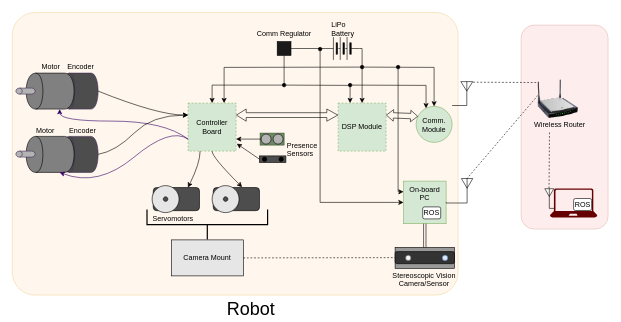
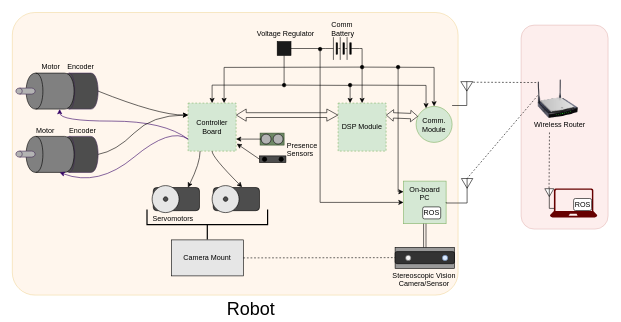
  <mxCell id="0" />
  <mxCell id="1" parent="0" />
  <mxCell id="2" value="" style="rounded=1;whiteSpace=wrap;html=1;fillColor=#f8cecc;opacity=35;strokeColor=#b85450;" parent="1" vertex="1"><mxGeometry x="868" width="145" height="340" as="geometry" y="41" /></mxCell>
  <mxCell id="3" value="" style="rounded=1;whiteSpace=wrap;html=1;fillColor=#ffe6cc;strokeColor=#d79b00;opacity=35;arcSize=8;" parent="1" vertex="1"><mxGeometry x="20" y="20" width="743" height="471" as="geometry" /></mxCell>
  <mxCell id="4" value="" style="shape=cylinder;whiteSpace=wrap;html=1;boundedLbl=1;backgroundOutline=1;rotation=-90;fillColor=#4D4D4D;strokeColor=#432D57;fontColor=#ffffff;" parent="1" vertex="1"><mxGeometry x="103" y="121" width="60" height="60" as="geometry" /></mxCell>
  <mxCell id="5" value="" style="shape=cylinder;whiteSpace=wrap;html=1;boundedLbl=1;backgroundOutline=1;rotation=-90;fillColor=#4D4D4D;strokeColor=#432D57;fontColor=#ffffff;" parent="1" vertex="1"><mxGeometry x="103" y="226.5" width="60" height="60" as="geometry" /></mxCell>
  <mxCell id="6" style="edgeStyle=orthogonalEdgeStyle;rounded=0;orthogonalLoop=1;jettySize=auto;html=1;exitX=0.75;exitY=0;exitDx=0;exitDy=0;strokeColor=#000000;entryX=0.75;entryY=0;entryDx=0;entryDy=0;" parent="1" target="7" edge="1"><mxGeometry relative="1" as="geometry"><mxPoint x="603" y="111" as="sourcePoint" /></mxGeometry></mxCell>
  <mxCell id="7" value="Controller Board" style="whiteSpace=wrap;html=1;aspect=fixed;fillColor=#d5e8d4;strokeColor=#82b366;dashed=1;" parent="1" vertex="1"><mxGeometry x="313" y="171" width="80" height="80" as="geometry" /></mxCell>
  <mxCell id="8" value="" style="shape=cylinder;whiteSpace=wrap;html=1;boundedLbl=1;backgroundOutline=1;rotation=-90;fillColor=#808080;" parent="1" vertex="1"><mxGeometry x="53" y="111" width="60" height="80" as="geometry" /></mxCell>
  <mxCell id="9" value="" style="shape=cylinder;whiteSpace=wrap;html=1;boundedLbl=1;backgroundOutline=1;rotation=-90;fillColor=#808080;" parent="1" vertex="1"><mxGeometry x="53" y="216.5" width="60" height="80" as="geometry" /></mxCell>
  <mxCell id="10" value="" style="shape=cylinder;whiteSpace=wrap;html=1;boundedLbl=1;backgroundOutline=1;rotation=-90;fillColor=#B3B3B3;strokeColor=#432D57;fontColor=#ffffff;" parent="1" vertex="1"><mxGeometry x="37" y="240" width="10" height="32" as="geometry" /></mxCell>
  <mxCell id="11" value="" style="shape=cylinder;whiteSpace=wrap;html=1;boundedLbl=1;backgroundOutline=1;rotation=-90;fillColor=#B3B3B3;strokeColor=#432D57;fontColor=#ffffff;" parent="1" vertex="1"><mxGeometry x="37" y="135" width="10" height="32" as="geometry" /></mxCell>
  <mxCell id="12" value="" style="curved=1;endArrow=classic;html=1;exitX=0;exitY=0.75;exitDx=0;exitDy=0;entryX=0;entryY=0.7;entryDx=0;entryDy=0;strokeColor=#330066;" parent="1" source="7" target="8" edge="1"><mxGeometry width="50" height="50" relative="1" as="geometry"><mxPoint x="293" y="221" as="sourcePoint" /><mxPoint x="213" y="141" as="targetPoint" /><Array as="points"><mxPoint x="273" y="201" /><mxPoint x="99" y="201" /></Array></mxGeometry></mxCell>
  <mxCell id="13" value="" style="curved=1;endArrow=classic;html=1;exitX=0;exitY=0.75;exitDx=0;exitDy=0;entryX=0;entryY=0.7;entryDx=0;entryDy=0;strokeColor=#330066;" parent="1" source="7" target="9" edge="1"><mxGeometry width="50" height="50" relative="1" as="geometry"><mxPoint x="23" y="361" as="sourcePoint" /><mxPoint x="73" y="311" as="targetPoint" /><Array as="points"><mxPoint x="283" y="211" /><mxPoint x="163" y="311" /></Array></mxGeometry></mxCell>
  <mxCell id="14" value="" style="curved=1;endArrow=classic;html=1;exitX=0.5;exitY=1;exitDx=0;exitDy=0;entryX=0;entryY=0.25;entryDx=0;entryDy=0;" parent="1" source="4" target="7" edge="1"><mxGeometry width="50" height="50" relative="1" as="geometry"><mxPoint x="73" y="321" as="sourcePoint" /><mxPoint x="23" y="371" as="targetPoint" /><Array as="points"><mxPoint x="263" y="191" /></Array></mxGeometry></mxCell>
  <mxCell id="15" value="" style="curved=1;endArrow=classic;html=1;exitX=0.5;exitY=1;exitDx=0;exitDy=0;entryX=0;entryY=0.25;entryDx=0;entryDy=0;" parent="1" source="5" target="7" edge="1"><mxGeometry width="50" height="50" relative="1" as="geometry"><mxPoint x="73" y="321" as="sourcePoint" /><mxPoint x="23" y="371" as="targetPoint" /><Array as="points"><mxPoint x="193" y="251" /><mxPoint x="253" y="191" /></Array></mxGeometry></mxCell>
  <mxCell id="16" value="Motor" style="text;html=1;resizable=0;points=[];autosize=1;align=left;verticalAlign=top;spacingTop=-4;" parent="1" vertex="1"><mxGeometry x="67" y="101" width="50" height="20" as="geometry" /></mxCell>
  <mxCell id="17" value="Encoder" style="text;html=1;resizable=0;points=[];autosize=1;align=left;verticalAlign=top;spacingTop=-4;" parent="1" vertex="1"><mxGeometry x="110" y="101" width="60" height="20" as="geometry" /></mxCell>
  <mxCell id="18" value="Motor" style="text;html=1;resizable=0;points=[];autosize=1;align=left;verticalAlign=top;spacingTop=-4;" parent="1" vertex="1"><mxGeometry x="58" y="206.5" width="50" height="20" as="geometry" /></mxCell>
  <mxCell id="19" value="Encoder" style="text;html=1;resizable=0;points=[];autosize=1;align=left;verticalAlign=top;spacingTop=-4;" parent="1" vertex="1"><mxGeometry x="113" y="206.5" width="60" height="20" as="geometry" /></mxCell>
  <mxCell id="20" value="" style="group" parent="1" vertex="1" connectable="0"><mxGeometry x="433" y="221" width="40" height="20" as="geometry" /></mxCell>
  <mxCell id="21" value="" style="rounded=0;whiteSpace=wrap;html=1;fillColor=#6d8764;strokeColor=#3A5431;fontColor=#ffffff;" parent="20" vertex="1"><mxGeometry width="40" height="20" as="geometry" /></mxCell>
  <mxCell id="22" value="" style="ellipse;whiteSpace=wrap;html=1;aspect=fixed;fillColor=#B3B3B3;" parent="20" vertex="1"><mxGeometry x="1.667" y="1.667" width="16.667" height="16.667" as="geometry" /></mxCell>
  <mxCell id="23" value="" style="ellipse;whiteSpace=wrap;html=1;aspect=fixed;fillColor=#B3B3B3;" parent="20" vertex="1"><mxGeometry x="21.667" y="1.667" width="16.667" height="16.667" as="geometry" /></mxCell>
  <mxCell id="24" value="" style="group" parent="1" vertex="1" connectable="0"><mxGeometry x="432" y="259" width="44" height="11" as="geometry" /></mxCell>
  <mxCell id="25" value="" style="rounded=0;whiteSpace=wrap;html=1;fillColor=#4D4D4D;" parent="24" vertex="1"><mxGeometry width="44" height="11" as="geometry" /></mxCell>
  <mxCell id="26" value="" style="ellipse;whiteSpace=wrap;html=1;aspect=fixed;fillColor=#000000;" parent="24" vertex="1"><mxGeometry x="4.767" y="1.833" width="7.333" height="7.333" as="geometry" /></mxCell>
  <mxCell id="27" value="" style="ellipse;whiteSpace=wrap;html=1;aspect=fixed;fillColor=#000000;" parent="24" vertex="1"><mxGeometry x="32.45" y="1.833" width="7.333" height="7.333" as="geometry" /></mxCell>
  <mxCell id="28" value="Presence&lt;br&gt;Sensors" style="text;html=1;resizable=0;points=[];autosize=1;align=left;verticalAlign=top;spacingTop=-4;" parent="1" vertex="1"><mxGeometry x="476" y="232" width="70" height="30" as="geometry" /></mxCell>
  <mxCell id="29" value="" style="endArrow=classic;html=1;strokeColor=#000000;exitX=0;exitY=0.5;exitDx=0;exitDy=0;entryX=1.015;entryY=0.846;entryDx=0;entryDy=0;entryPerimeter=0;" parent="1" source="25" target="7" edge="1"><mxGeometry width="50" height="50" relative="1" as="geometry"><mxPoint x="23" y="371" as="sourcePoint" /><mxPoint x="73" y="321" as="targetPoint" /></mxGeometry></mxCell>
  <mxCell id="30" style="edgeStyle=orthogonalEdgeStyle;rounded=0;orthogonalLoop=1;jettySize=auto;html=1;exitX=0;exitY=0.5;exitDx=0;exitDy=0;entryX=1;entryY=0.75;entryDx=0;entryDy=0;strokeColor=#000000;" parent="1" source="22" target="7" edge="1"><mxGeometry relative="1" as="geometry" /></mxCell>
  <mxCell id="31" value="" style="group" parent="1" vertex="1" connectable="0"><mxGeometry x="253" y="308.5" width="79" height="45" as="geometry" /></mxCell>
  <mxCell id="32" value="" style="rounded=1;whiteSpace=wrap;html=1;fillColor=#4D4D4D;" parent="31" vertex="1"><mxGeometry x="1.927" y="3.214" width="77.073" height="38.571" as="geometry" /></mxCell>
  <mxCell id="33" value="" style="verticalLabelPosition=bottom;verticalAlign=top;html=1;shape=mxgraph.basic.donut;dx=18.67;fillColor=#E6E6E6;" parent="31" vertex="1"><mxGeometry width="44.959" height="45" as="geometry" /></mxCell>
  <mxCell id="34" value="" style="group" parent="1" vertex="1" connectable="0"><mxGeometry x="353" y="308.5" width="79" height="45" as="geometry" /></mxCell>
  <mxCell id="35" value="" style="rounded=1;whiteSpace=wrap;html=1;fillColor=#4D4D4D;" parent="34" vertex="1"><mxGeometry x="1.927" y="3.214" width="77.073" height="38.571" as="geometry" /></mxCell>
  <mxCell id="36" value="" style="verticalLabelPosition=bottom;verticalAlign=top;html=1;shape=mxgraph.basic.donut;dx=18.67;fillColor=#E6E6E6;" parent="34" vertex="1"><mxGeometry width="44.959" height="45" as="geometry" /></mxCell>
  <mxCell id="37" value="" style="curved=1;endArrow=classic;html=1;strokeColor=#000000;exitX=0.25;exitY=1;exitDx=0;exitDy=0;entryX=0.75;entryY=0;entryDx=0;entryDy=0;" parent="1" source="7" target="32" edge="1"><mxGeometry width="50" height="50" relative="1" as="geometry"><mxPoint x="133" y="391" as="sourcePoint" /><mxPoint x="183" y="341" as="targetPoint" /><Array as="points"><mxPoint x="333" y="271" /></Array></mxGeometry></mxCell>
  <mxCell id="38" value="" style="curved=1;endArrow=classic;html=1;strokeColor=#000000;exitX=0.5;exitY=1;exitDx=0;exitDy=0;" parent="1" source="7" edge="1"><mxGeometry width="50" height="50" relative="1" as="geometry"><mxPoint x="23" y="421" as="sourcePoint" /><mxPoint x="403" y="311" as="targetPoint" /><Array as="points"><mxPoint x="353" y="261" /></Array></mxGeometry></mxCell>
  <mxCell id="39" value="Servomotors" style="text;html=1;resizable=0;points=[];autosize=1;align=left;verticalAlign=top;spacingTop=-4;" parent="1" vertex="1"><mxGeometry x="252" y="353.5" width="80" height="20" as="geometry" /></mxCell>
  <mxCell id="40" value="" style="strokeWidth=2;html=1;shape=mxgraph.flowchart.annotation_2;align=left;pointerEvents=1;fillColor=#E6E6E6;rotation=-90;" parent="1" vertex="1"><mxGeometry x="320" y="273" width="50" height="201" as="geometry" /></mxCell>
  <mxCell id="41" value="Camera Mount" style="rounded=0;whiteSpace=wrap;html=1;fillColor=#E6E6E6;" parent="1" vertex="1"><mxGeometry x="285" y="399" width="120" height="60" as="geometry" /></mxCell>
  <mxCell id="42" style="edgeStyle=orthogonalEdgeStyle;rounded=0;orthogonalLoop=1;jettySize=auto;html=1;strokeColor=#000000;entryX=0.25;entryY=0;entryDx=0;entryDy=0;startArrow=oval;startFill=1;" parent="1" target="43" edge="1"><mxGeometry relative="1" as="geometry"><mxPoint x="473" y="141" as="sourcePoint" /></mxGeometry></mxCell>
  <mxCell id="43" value="DSP Module" style="whiteSpace=wrap;html=1;aspect=fixed;fillColor=#d5e8d4;strokeColor=#82b366;dashed=1;" parent="1" vertex="1"><mxGeometry x="563" y="171" width="80" height="80" as="geometry" /></mxCell>
  <mxCell id="44" value="" style="shape=flexArrow;endArrow=classic;startArrow=classic;html=1;strokeColor=#000000;entryX=0;entryY=0.25;entryDx=0;entryDy=0;exitX=1;exitY=0.25;exitDx=0;exitDy=0;width=8;startSize=5.11;startWidth=11.333;endWidth=11.333;endSize=5.777;" parent="1" source="7" target="43" edge="1"><mxGeometry width="50" height="50" relative="1" as="geometry"><mxPoint x="53" y="531" as="sourcePoint" /><mxPoint x="103" y="481" as="targetPoint" /></mxGeometry></mxCell>
  <mxCell id="45" style="edgeStyle=orthogonalEdgeStyle;rounded=0;orthogonalLoop=1;jettySize=auto;html=1;exitX=0.25;exitY=0;exitDx=0;exitDy=0;strokeColor=#000000;entryX=0.25;entryY=0;entryDx=0;entryDy=0;startArrow=oval;startFill=1;" parent="1" target="47" edge="1"><mxGeometry relative="1" as="geometry"><mxPoint x="583" y="141" as="sourcePoint" /></mxGeometry></mxCell>
  <mxCell id="46" style="edgeStyle=orthogonalEdgeStyle;rounded=0;orthogonalLoop=1;jettySize=auto;html=1;exitX=0.5;exitY=0;exitDx=0;exitDy=0;strokeColor=#000000;entryX=0.5;entryY=0;entryDx=0;entryDy=0;startArrow=oval;startFill=1;" parent="1" target="47" edge="1"><mxGeometry relative="1" as="geometry"><mxPoint x="603" y="111" as="sourcePoint" /></mxGeometry></mxCell>
  <mxCell id="47" value="Comm. Module" style="ellipse;whiteSpace=wrap;html=1;aspect=fixed;fillColor=#d5e8d4;strokeColor=#82b366;" parent="1" vertex="1"><mxGeometry x="693" y="176.5" width="60" height="60" as="geometry" /></mxCell>
  <mxCell id="48" value="" style="shape=flexArrow;endArrow=classic;startArrow=classic;html=1;strokeColor=#000000;entryX=0;entryY=0.25;entryDx=0;entryDy=0;exitX=1;exitY=0.25;exitDx=0;exitDy=0;width=8.932;startSize=3.586;endSize=3.586;startWidth=9.334;endWidth=9.334;" parent="1" source="43" target="47" edge="1"><mxGeometry width="50" height="50" relative="1" as="geometry"><mxPoint x="163" y="531" as="sourcePoint" /><mxPoint x="213" y="481" as="targetPoint" /></mxGeometry></mxCell>
  <mxCell id="49" style="edgeStyle=orthogonalEdgeStyle;rounded=0;orthogonalLoop=1;jettySize=auto;html=1;exitX=0.5;exitY=1;exitDx=0;exitDy=0;exitPerimeter=0;entryX=1;entryY=-0.023;entryDx=0;entryDy=0;entryPerimeter=0;endArrow=none;endFill=0;" parent="1" source="50" target="47" edge="1"><mxGeometry relative="1" as="geometry" /></mxCell>
  <mxCell id="50" value="" style="verticalLabelPosition=bottom;shadow=0;dashed=0;align=center;fillColor=#ffffff;html=1;verticalAlign=top;strokeWidth=1;shape=mxgraph.electrical.radio.aerial_-_antenna_2;" parent="1" vertex="1"><mxGeometry x="767.5" y="135" width="20" height="40" as="geometry" /></mxCell>
  <mxCell id="51" style="edgeStyle=orthogonalEdgeStyle;rounded=0;orthogonalLoop=1;jettySize=auto;html=1;exitX=0;exitY=0.5;exitDx=0;exitDy=0;entryX=0.5;entryY=0;entryDx=0;entryDy=0;strokeColor=#000000;" parent="1" source="53" target="43" edge="1"><mxGeometry relative="1" as="geometry"><Array as="points"><mxPoint x="603" y="80" /></Array></mxGeometry></mxCell>
  <mxCell id="52" style="edgeStyle=orthogonalEdgeStyle;rounded=0;orthogonalLoop=1;jettySize=auto;html=1;exitX=1;exitY=0.5;exitDx=0;exitDy=0;entryX=1;entryY=0.5;entryDx=0;entryDy=0;endArrow=none;endFill=0;" edge="1" parent="1" source="53" target="65"><mxGeometry relative="1" as="geometry" /></mxCell>
  <mxCell id="53" value="" style="pointerEvents=1;verticalLabelPosition=bottom;shadow=0;dashed=0;align=center;fillColor=#ffffff;html=1;verticalAlign=top;strokeWidth=1;shape=mxgraph.electrical.miscellaneous.batteryStack;rotation=180;" parent="1" vertex="1"><mxGeometry x="541.5" y="61" width="57" height="38" as="geometry" /></mxCell>
  <mxCell id="54" value="" style="group" parent="1" vertex="1" connectable="0"><mxGeometry x="658" y="411.5" width="99" height="35" as="geometry" /></mxCell>
  <mxCell id="55" value="" style="rounded=0;whiteSpace=wrap;html=1;fillColor=#999999;" parent="54" vertex="1"><mxGeometry width="99" height="35" as="geometry" /></mxCell>
  <mxCell id="56" value="" style="rounded=1;whiteSpace=wrap;html=1;fillColor=#333333;" parent="54" vertex="1"><mxGeometry y="7" width="99" height="20.125" as="geometry" /></mxCell>
  <mxCell id="57" value="" style="ellipse;whiteSpace=wrap;html=1;aspect=fixed;fillColor=#f5f5f5;strokeColor=#666666;fontColor=#333333;" parent="54" vertex="1"><mxGeometry x="17.522" y="13.125" width="8.75" height="8.75" as="geometry" /></mxCell>
  <mxCell id="58" value="" style="ellipse;whiteSpace=wrap;html=1;aspect=fixed;fillColor=#dae8fc;strokeColor=#6c8ebf;" parent="54" vertex="1"><mxGeometry x="78.85" y="13.125" width="8.75" height="8.75" as="geometry" /></mxCell>
  <mxCell id="59" value="" style="endArrow=none;dashed=1;html=1;strokeColor=#000000;entryX=0;entryY=0.5;entryDx=0;entryDy=0;exitX=1;exitY=0.5;exitDx=0;exitDy=0;" parent="1" source="41" target="56" edge="1"><mxGeometry width="50" height="50" relative="1" as="geometry"><mxPoint x="133" y="531" as="sourcePoint" /><mxPoint x="183" y="481" as="targetPoint" /></mxGeometry></mxCell>
  <mxCell id="60" style="edgeStyle=orthogonalEdgeStyle;rounded=0;orthogonalLoop=1;jettySize=auto;html=1;exitX=0;exitY=0.5;exitDx=0;exitDy=0;endArrow=classic;endFill=1;entryX=0;entryY=0.5;entryDx=0;entryDy=0;startArrow=oval;startFill=1;" edge="1" parent="1" target="62"><mxGeometry relative="1" as="geometry"><mxPoint x="533" y="81" as="sourcePoint" /><Array as="points"><mxPoint x="533" y="337" /></Array></mxGeometry></mxCell>
  <mxCell id="61" style="edgeStyle=orthogonalEdgeStyle;rounded=0;orthogonalLoop=1;jettySize=auto;html=1;exitX=0;exitY=0.25;exitDx=0;exitDy=0;startArrow=oval;startFill=1;endArrow=classic;endFill=1;entryX=0;entryY=0.25;entryDx=0;entryDy=0;" edge="1" parent="1" target="62"><mxGeometry relative="1" as="geometry"><mxPoint x="663" y="111" as="sourcePoint" /><Array as="points"><mxPoint x="663" y="319" /></Array></mxGeometry></mxCell>
  <mxCell id="62" value="On-board PC" style="whiteSpace=wrap;html=1;aspect=fixed;fillColor=#d5e8d4;strokeColor=#82b366;verticalAlign=top;" parent="1" vertex="1"><mxGeometry x="672" y="301" width="71" height="71" as="geometry" /></mxCell>
  <mxCell id="63" value="" style="shape=link;html=1;startArrow=oval;startFill=1;strokeColor=#000000;entryX=0.5;entryY=1;entryDx=0;entryDy=0;exitX=0.5;exitY=0;exitDx=0;exitDy=0;" parent="1" source="55" target="62" edge="1"><mxGeometry width="50" height="50" relative="1" as="geometry"><mxPoint x="313" y="531" as="sourcePoint" /><mxPoint x="363" y="481" as="targetPoint" /></mxGeometry></mxCell>
  <mxCell id="64" style="edgeStyle=orthogonalEdgeStyle;rounded=0;orthogonalLoop=1;jettySize=auto;html=1;exitX=0.5;exitY=1;exitDx=0;exitDy=0;entryX=0.5;entryY=0;entryDx=0;entryDy=0;endArrow=classic;endFill=1;" edge="1" parent="1" source="65" target="7"><mxGeometry relative="1" as="geometry"><Array as="points"><mxPoint x="473" y="141" /><mxPoint x="353" y="141" /></Array></mxGeometry></mxCell>
  <mxCell id="65" value="" style="whiteSpace=wrap;html=1;aspect=fixed;fillColor=#1A1A1A;" parent="1" vertex="1"><mxGeometry x="461.5" y="68.5" width="23" height="23" as="geometry" /></mxCell>
- <mxCell id="66" value="Comm Regulator" style="text;html=1;resizable=0;points=[];autosize=1;align=left;verticalAlign=top;spacingTop=-4;" parent="1" vertex="1"><mxGeometry x="426" y="46" width="110" height="20" as="geometry" /></mxCell>
- <mxCell id="67" value="LiPo&lt;br&gt;Battery" style="text;html=1;resizable=0;points=[];autosize=1;align=left;verticalAlign=top;spacingTop=-4;" parent="1" vertex="1"><mxGeometry x="550" y="31" width="50" height="30" as="geometry" /></mxCell>
+ <mxCell id="66" value="Voltage Regulator" style="text;html=1;resizable=0;points=[];autosize=1;align=left;verticalAlign=top;spacingTop=-4;" parent="1" vertex="1"><mxGeometry x="426" y="46" width="110" height="20" as="geometry" /></mxCell>
+ <mxCell id="67" value="Comm&lt;br&gt;Battery" style="text;html=1;resizable=0;points=[];autosize=1;align=left;verticalAlign=top;spacingTop=-4;" parent="1" vertex="1"><mxGeometry x="550" y="31" width="50" height="30" as="geometry" /></mxCell>
  <mxCell id="68" style="edgeStyle=orthogonalEdgeStyle;rounded=0;orthogonalLoop=1;jettySize=auto;html=1;exitX=0.5;exitY=1;exitDx=0;exitDy=0;exitPerimeter=0;entryX=1;entryY=0.5;entryDx=0;entryDy=0;endArrow=none;endFill=0;" parent="1" source="69" target="62" edge="1"><mxGeometry relative="1" as="geometry" /></mxCell>
  <mxCell id="69" value="" style="verticalLabelPosition=bottom;shadow=0;dashed=0;align=center;fillColor=#ffffff;html=1;verticalAlign=top;strokeWidth=1;shape=mxgraph.electrical.radio.aerial_-_antenna_2;" parent="1" vertex="1"><mxGeometry x="768.5" y="296.5" width="19" height="41" as="geometry" /></mxCell>
  <mxCell id="70" value="ROS" style="rounded=1;whiteSpace=wrap;html=1;" parent="1" vertex="1"><mxGeometry x="704" y="344" width="30" height="20" as="geometry" /></mxCell>
  <mxCell id="71" value="Stereoscopic Vision&lt;br&gt;Camera/Sensor" style="text;html=1;resizable=0;points=[];autosize=1;align=center;verticalAlign=top;spacingTop=-4;" parent="1" vertex="1"><mxGeometry x="646" y="449" width="120" height="30" as="geometry" /></mxCell>
  <mxCell id="72" value="" style="image;html=1;labelBackgroundColor=#ffffff;image=img/lib/clip_art/networking/Wireless_Router_N_128x128.png" parent="1" vertex="1"><mxGeometry x="896" y="130.5" width="67" height="67" as="geometry" /></mxCell>
  <mxCell id="73" value="Wireless Router" style="text;html=1;resizable=0;points=[];autosize=1;align=left;verticalAlign=top;spacingTop=-4;" parent="1" vertex="1"><mxGeometry x="887.5" y="197.5" width="100" height="20" as="geometry" /></mxCell>
  <mxCell id="74" value="" style="verticalLabelPosition=bottom;html=1;verticalAlign=top;align=center;strokeColor=none;fillColor=#660000;shape=mxgraph.azure.laptop;pointerEvents=1;" parent="1" vertex="1"><mxGeometry x="916" y="313.5" width="79" height="48" as="geometry" /></mxCell>
  <mxCell id="75" style="edgeStyle=orthogonalEdgeStyle;rounded=0;orthogonalLoop=1;jettySize=auto;html=1;exitX=0.5;exitY=1;exitDx=0;exitDy=0;exitPerimeter=0;entryX=0.087;entryY=0.677;entryDx=0;entryDy=0;entryPerimeter=0;endArrow=none;endFill=0;" parent="1" source="76" target="74" edge="1"><mxGeometry relative="1" as="geometry" /></mxCell>
  <mxCell id="76" value="" style="verticalLabelPosition=bottom;shadow=0;dashed=0;align=center;fillColor=#ffffff;html=1;verticalAlign=top;strokeWidth=1;shape=mxgraph.electrical.radio.aerial_-_antenna_2;" parent="1" vertex="1"><mxGeometry x="907.5" y="313.5" width="15" height="33" as="geometry" /></mxCell>
  <mxCell id="77" value="" style="endArrow=none;dashed=1;html=1;exitX=-0.018;exitY=-0.012;exitDx=0;exitDy=0;exitPerimeter=0;entryX=0.278;entryY=1.029;entryDx=0;entryDy=0;entryPerimeter=0;" parent="1" source="74" target="73" edge="1"><mxGeometry width="50" height="50" relative="1" as="geometry"><mxPoint x="496" y="400.5" as="sourcePoint" /><mxPoint x="546" y="350.5" as="targetPoint" /></mxGeometry></mxCell>
  <mxCell id="78" value="" style="endArrow=none;dashed=1;html=1;entryX=0.5;entryY=0;entryDx=0;entryDy=0;entryPerimeter=0;exitX=-0.001;exitY=0.412;exitDx=0;exitDy=0;exitPerimeter=0;" parent="1" source="72" target="69" edge="1"><mxGeometry width="50" height="50" relative="1" as="geometry"><mxPoint x="433" y="541" as="sourcePoint" /><mxPoint x="483" y="491" as="targetPoint" /></mxGeometry></mxCell>
  <mxCell id="79" value="" style="endArrow=none;dashed=1;html=1;exitX=1.033;exitY=0.03;exitDx=0;exitDy=0;exitPerimeter=0;entryX=0.01;entryY=0.093;entryDx=0;entryDy=0;entryPerimeter=0;" parent="1" source="50" target="72" edge="1"><mxGeometry width="50" height="50" relative="1" as="geometry"><mxPoint x="953" y="301" as="sourcePoint" /><mxPoint x="1003" y="251" as="targetPoint" /></mxGeometry></mxCell>
  <mxCell id="80" value="ROS" style="rounded=1;whiteSpace=wrap;html=1;" parent="1" vertex="1"><mxGeometry x="955.5" y="330" width="30" height="20" as="geometry" /></mxCell>
  <mxCell id="81" value="&lt;font style=&quot;font-size: 30px&quot;&gt;Robot&lt;/font&gt;" style="text;html=1;resizable=0;points=[];autosize=1;align=left;verticalAlign=top;spacingTop=-4;" parent="1" vertex="1"><mxGeometry x="376" y="494" width="100" height="20" as="geometry" /></mxCell>
